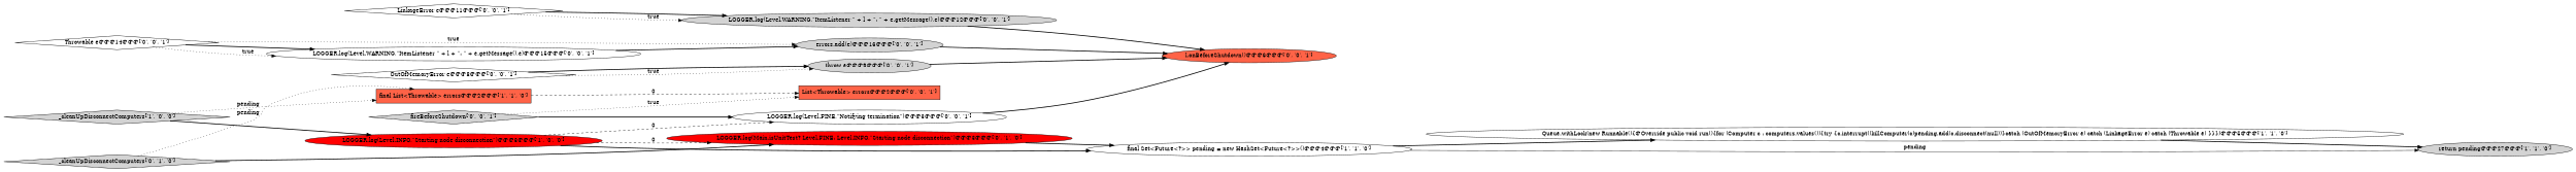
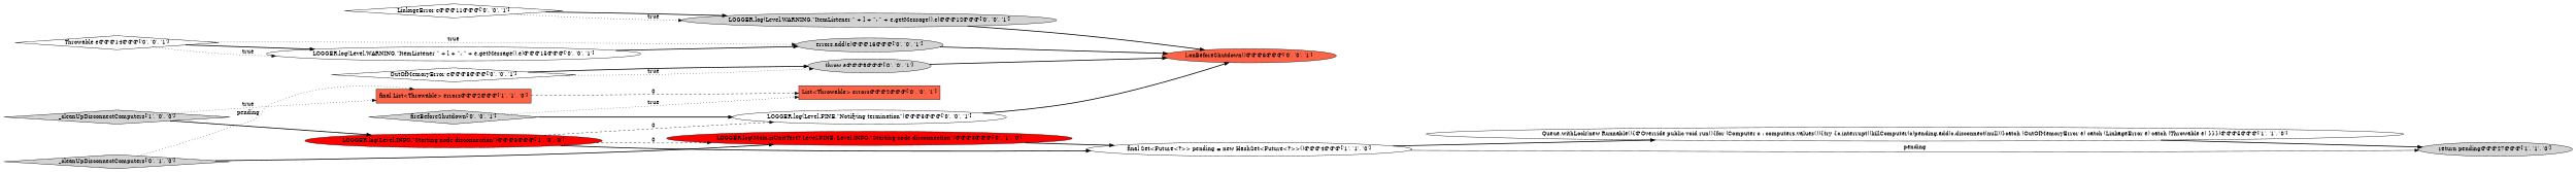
  digraph {
    rankdir=LR
    node [fillcolor=white shape=ellipse style=filled]
    edge [style=bold]
    n1 [label="LOGGER.log(Level.FINE,\"Notifying termination\")@@@3@@@['0', '0', '1']"]
    n2 [fillcolor=tomato label="l.onBeforeShutdown()@@@6@@@['0', '0', '1']"]
    n3 [fillcolor=lightgray label="throw e@@@9@@@['0', '0', '1']"]
    n4 [label="Queue.withLock(new Runnable(){@Override public void run(){for (Computer c : computers.values()){try {c.interrupt()killComputer(c)pending.add(c.disconnect(null))}catch (OutOfMemoryError e) catch (LinkageError e) catch (Throwable e) }}})@@@5@@@['1', '1', '0']"]
    n5 [fillcolor=lightgray label="return pending@@@27@@@['1', '1', '0']"]
    n6 [fillcolor=lightgray label="_cleanUpDisconnectComputers['0', '1', '0']" shape=diamond]
    n7 [fillcolor=red label="LOGGER.log(Main.isUnitTest? Level.FINE: Level.INFO,\"Starting node disconnection\")@@@3@@@['0', '1', '0']"]
    n8 [fillcolor=tomato label="final List<Throwable> errors@@@2@@@['1', '1', '0']" shape=box]
    n9 [label="final Set<Future<?>> pending = new HashSet<Future<?>>()@@@4@@@['1', '1', '0']"]
    n10 [fillcolor=tomato label="List<Throwable> errors@@@2@@@['0', '0', '1']" shape=box]
    n11 [label="OutOfMemoryError e@@@8@@@['0', '0', '1']" shape=diamond]
    n12 [fillcolor=lightgray label="LOGGER.log(Level.WARNING,\"ItemListener \" + l + \": \" + e.getMessage(),e)@@@12@@@['0', '0', '1']"]
    n13 [label="LOGGER.log(Level.WARNING,\"ItemListener \" + l + \": \" + e.getMessage(),e)@@@15@@@['0', '0', '1']"]
    n14 [fillcolor=lightgray label="errors.add(e)@@@16@@@['0', '0', '1']"]
    n15 [label="LinkageError e@@@11@@@['0', '0', '1']" shape=diamond]
    n16 [fillcolor=lightgray label="fireBeforeShutdown['0', '0', '1']" shape=diamond]
    n17 [fillcolor=red label="LOGGER.log(Level.INFO,\"Starting node disconnection\")@@@3@@@['1', '0', '0']"]
    n18 [fillcolor=lightgray label="_cleanUpDisconnectComputers['1', '0', '0']" shape=diamond]
    n19 [label="Throwable e@@@14@@@['0', '0', '1']" shape=diamond]
    n1 -> n2
    n3 -> n2
    n4 -> n5
    n6 -> n7
    n6 -> n8 [label=pending style=dotted]
    n7 -> n9
    n8 -> n10 [label=0 style=dashed]
    n9 -> n4
    n9 -> n5 [label=pending style=solid]
    n11 -> n3 [label=true style=dotted]
    n11 -> n3
    n12 -> n2
    n13 -> n14
    n14 -> n2
    n15 -> n12 [label=true style=dotted]
    n15 -> n12
    n16 -> n1
    n16 -> n10 [label=true style=dotted]
    n17 -> n1 [label=0 style=dashed]
    n17 -> n7 [label=0 style=dashed]
    n17 -> n9
-   n18 -> n8 [label=pending style=dotted]
+   n18 -> n8 [label=true style=dotted]
    n18 -> n17
    n19 -> n13
    n19 -> n13 [label=true style=dotted]
    n19 -> n14 [label=true style=dotted]
  }
